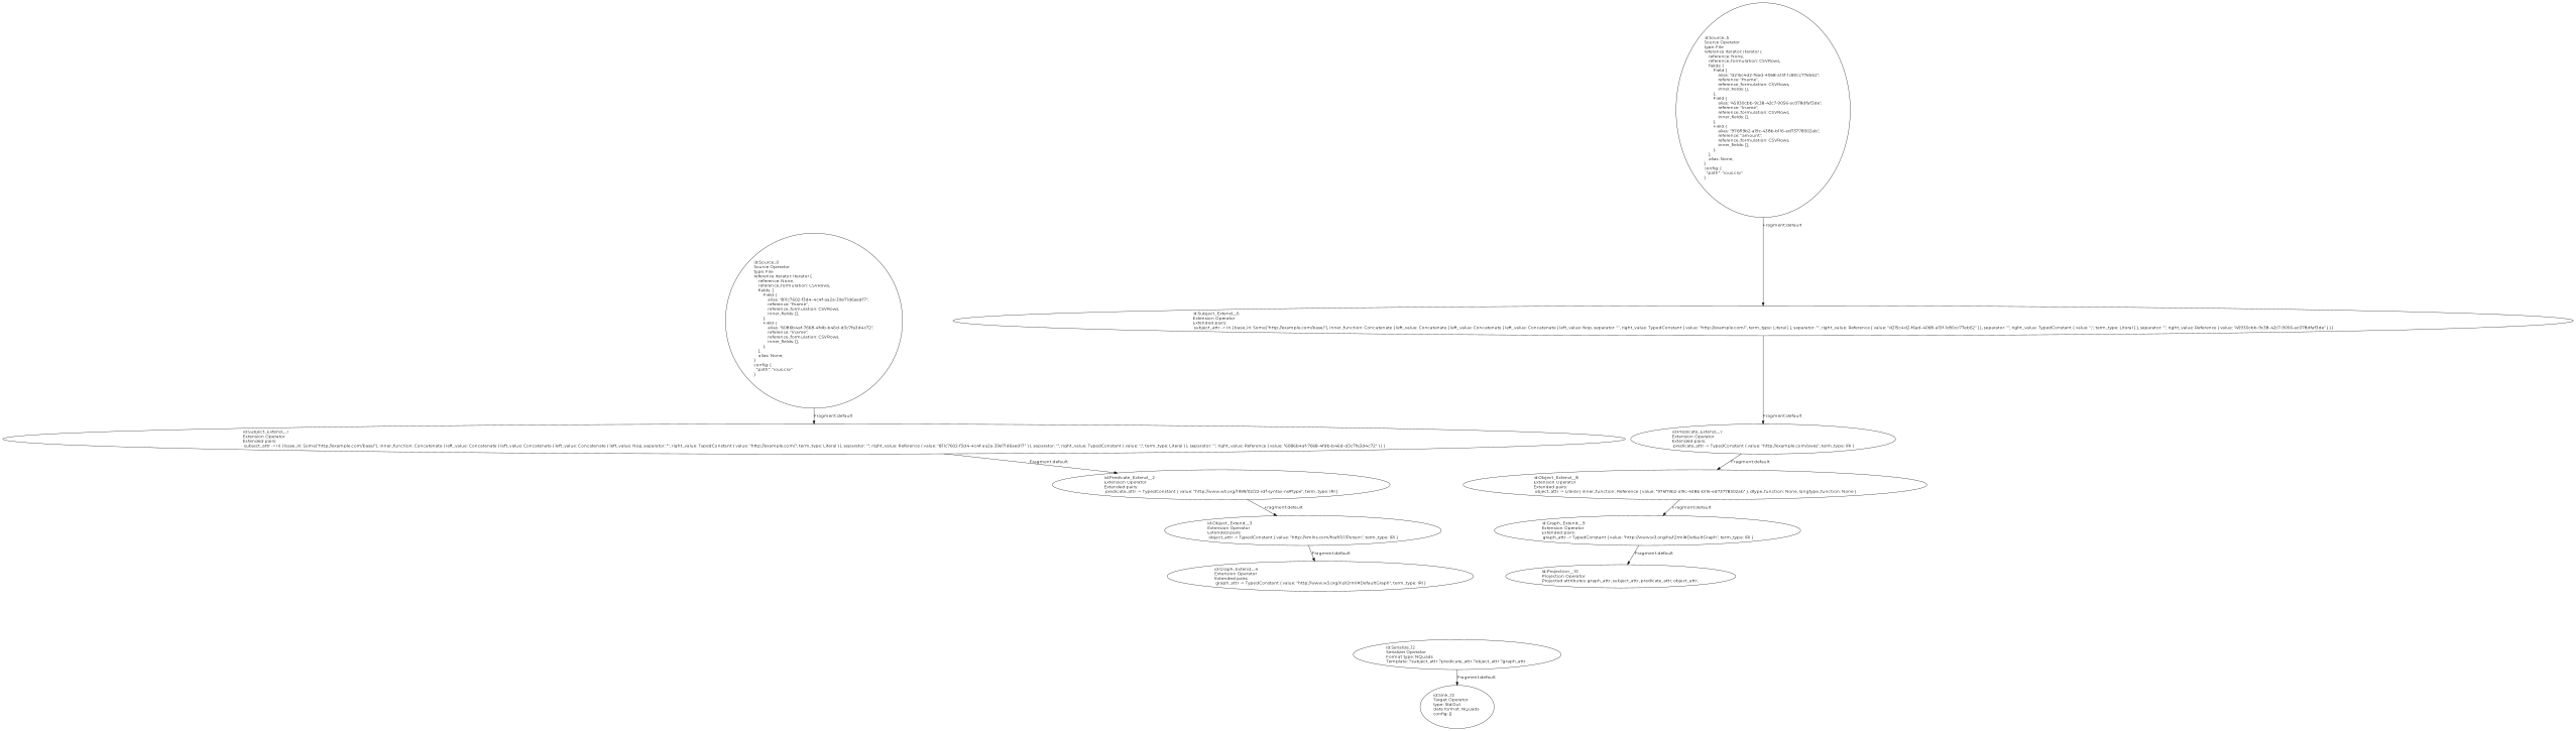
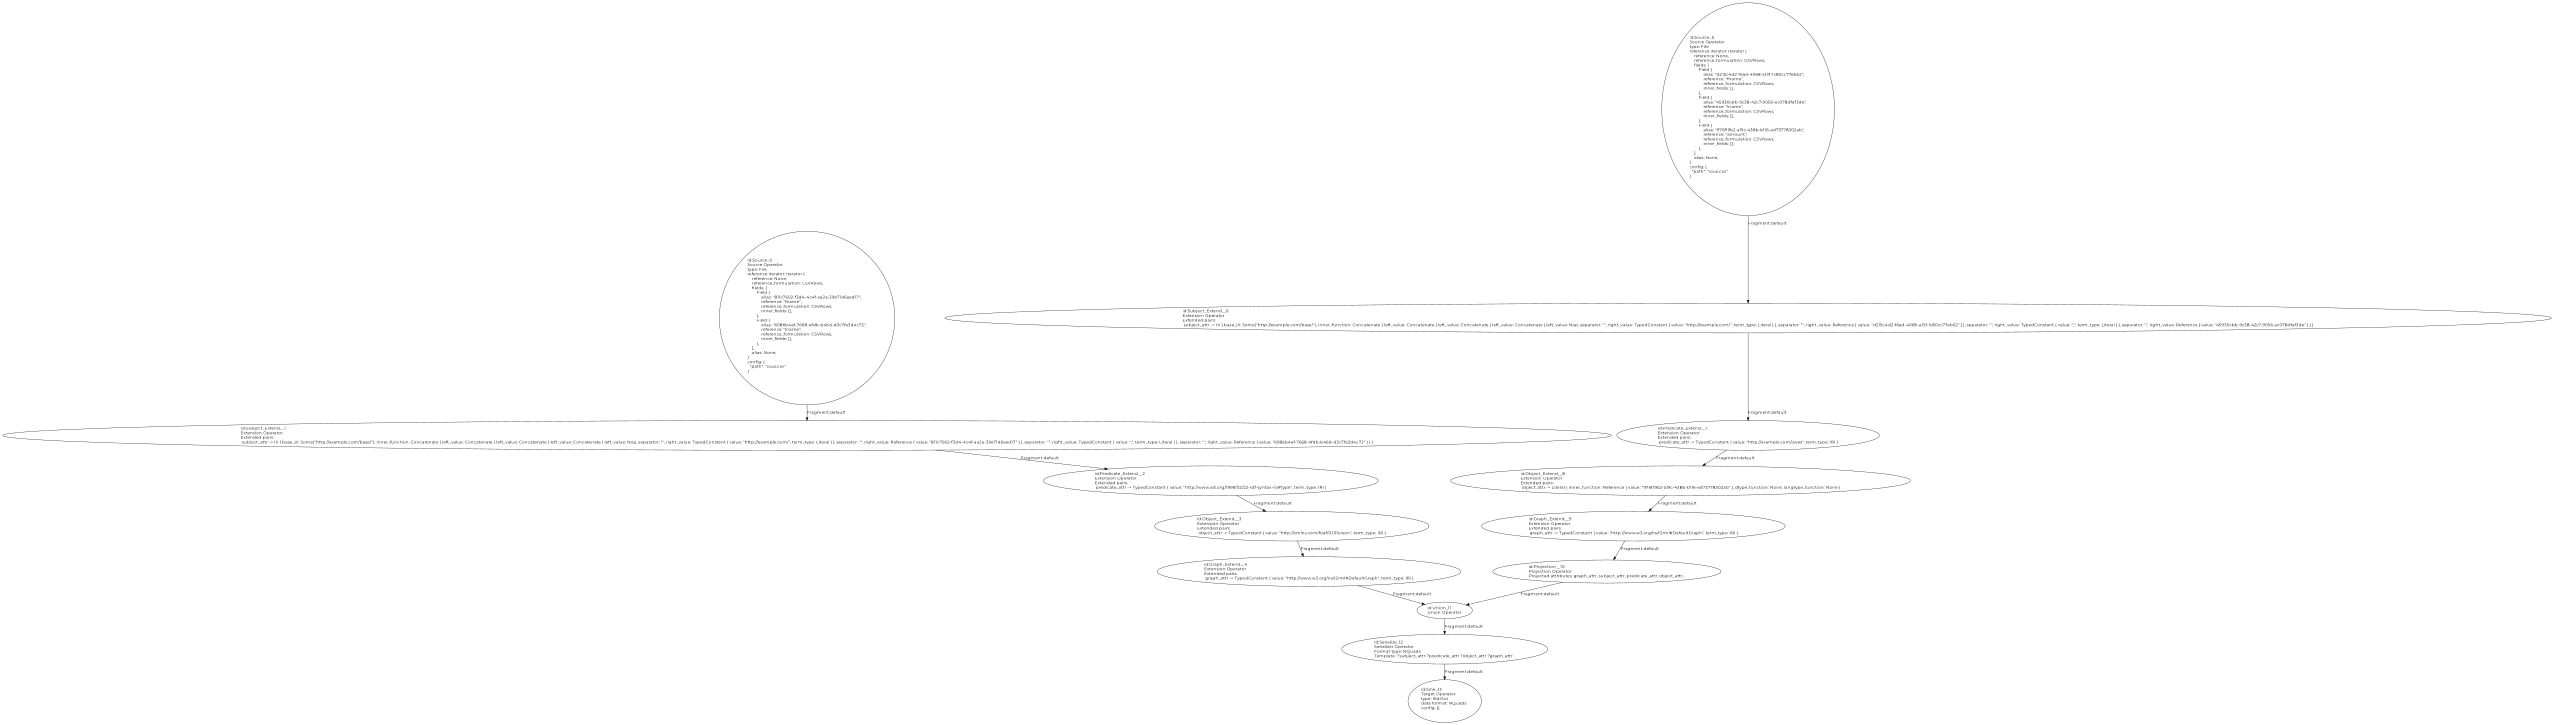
  digraph {
    fontname=Montserrat
    node [fontname=Montserrat]
    edge [fontname=Montserrat]
    n1 [label="id:Source_0 \lSource Operator\ltype: File \lreference iterator: Iterator {\l    reference: None,\l    reference_formulation: CSVRows,\l    fields: [\l        Field {\l            alias: \"811c7602-f3d4-4c4f-aa2a-39e71d6aed17\",\l            reference: \"fname\",\l            reference_formulation: CSVRows,\l            inner_fields: [],\l        },\l        Field {\l            alias: \"6086b4af-7668-4fdb-b46d-d3c7fa3d4c72\",\l            reference: \"lname\",\l            reference_formulation: CSVRows,\l            inner_fields: [],\l        },\l    ],\l    alias: None,\l} \lconfig: {\l  \"path\": \"ious.csv\"\l}\l             "]
    n2 [label="id:Subject_Extend__1 \lExtension Operator\lExtended pairs: \l subject_attr -> Iri { base_iri: Some(\"http://example.com/base/\"), inner_function: Concatenate { left_value: Concatenate { left_value: Concatenate { left_value: Concatenate { left_value: Nop, separator: \"\", right_value: TypedConstant { value: \"http://example.com/\", term_type: Literal } }, separator: \"\", right_value: Reference { value: \"811c7602-f3d4-4c4f-aa2a-39e71d6aed17\" } }, separator: \"\", right_value: TypedConstant { value: \";\", term_type: Literal } }, separator: \"\", right_value: Reference { value: \"6086b4af-7668-4fdb-b46d-d3c7fa3d4c72\" } } }"]
    n3 [label="id:Predicate_Extend__2 \lExtension Operator\lExtended pairs: \l predicate_attr -> TypedConstant { value: \"http://www.w3.org/1999/02/22-rdf-syntax-ns#type\", term_type: IRI }"]
    n4 [label="id:Object_Extend__3 \lExtension Operator\lExtended pairs: \l object_attr -> TypedConstant { value: \"http://xmlns.com/foaf/0.1/Person\", term_type: IRI }"]
    n5 [label="id:Graph_Extend__4 \lExtension Operator\lExtended pairs: \l graph_attr -> TypedConstant { value: \"http://www.w3.org/ns/r2rml#DefaultGraph\", term_type: IRI }"]
+   n6 [label="id:Union_11 \lUnion Operator\l"]
    n7 [label="id:Source_5 \lSource Operator\ltype: File \lreference iterator: Iterator {\l    reference: None,\l    reference_formulation: CSVRows,\l    fields: [\l        Field {\l            alias: \"d215c4d2-f6ad-4068-a13f-1c80cc77eb62\",\l            reference: \"fname\",\l            reference_formulation: CSVRows,\l            inner_fields: [],\l        },\l        Field {\l            alias: \"45930cbb-9c38-42c7-9056-ac078dfaf3de\",\l            reference: \"lname\",\l            reference_formulation: CSVRows,\l            inner_fields: [],\l        },\l        Field {\l            alias: \"976f19b2-a19c-438b-b116-ed73778302ab\",\l            reference: \"amount\",\l            reference_formulation: CSVRows,\l            inner_fields: [],\l        },\l    ],\l    alias: None,\l} \lconfig: {\l  \"path\": \"ious.csv\"\l}\l             "]
    n8 [label="id:Subject_Extend__6 \lExtension Operator\lExtended pairs: \l subject_attr -> Iri { base_iri: Some(\"http://example.com/base/\"), inner_function: Concatenate { left_value: Concatenate { left_value: Concatenate { left_value: Concatenate { left_value: Nop, separator: \"\", right_value: TypedConstant { value: \"http://example.com/\", term_type: Literal } }, separator: \"\", right_value: Reference { value: \"d215c4d2-f6ad-4068-a13f-1c80cc77eb62\" } }, separator: \"\", right_value: TypedConstant { value: \";\", term_type: Literal } }, separator: \"\", right_value: Reference { value: \"45930cbb-9c38-42c7-9056-ac078dfaf3de\" } } }"]
    n9 [label="id:Predicate_Extend__7 \lExtension Operator\lExtended pairs: \l predicate_attr -> TypedConstant { value: \"http://example.com/owes\", term_type: IRI }"]
    n10 [label="id:Object_Extend__8 \lExtension Operator\lExtended pairs: \l object_attr -> Literal { inner_function: Reference { value: \"976f19b2-a19c-438b-b116-ed73778302ab\" }, dtype_function: None, langtype_function: None }"]
    n11 [label="id:Graph_Extend__9 \lExtension Operator\lExtended pairs: \l graph_attr -> TypedConstant { value: \"http://www.w3.org/ns/r2rml#DefaultGraph\", term_type: IRI }"]
    n12 [label="id:Projection__10 \lProjection Operator\lProjected attributes: graph_attr, subject_attr, predicate_attr, object_attr, "]
    n13 [label="id:Serialize_12 \lSerializer Operator\lFormat type: NQuads\lTemplate: ?subject_attr ?predicate_attr ?object_attr ?graph_attr ."]
    n14 [label="id:Sink_13 \lTarget Operator\ltype: StdOut \ldata format: NQuads \lconfig: {}\l             "]
    n1 -> n2 [label="Fragment:default"]
    n2 -> n3 [label="Fragment:default"]
    n3 -> n4 [label="Fragment:default"]
    n4 -> n5 [label="Fragment:default"]
+   n5 -> n6 [label="Fragment:default"]
+   n6 -> n13 [label="Fragment:default"]
    n7 -> n8 [label="Fragment:default"]
    n8 -> n9 [label="Fragment:default"]
    n9 -> n10 [label="Fragment:default"]
    n10 -> n11 [label="Fragment:default"]
    n11 -> n12 [label="Fragment:default"]
+   n12 -> n6 [label="Fragment:default"]
    n13 -> n14 [label="Fragment:default"]
  }
